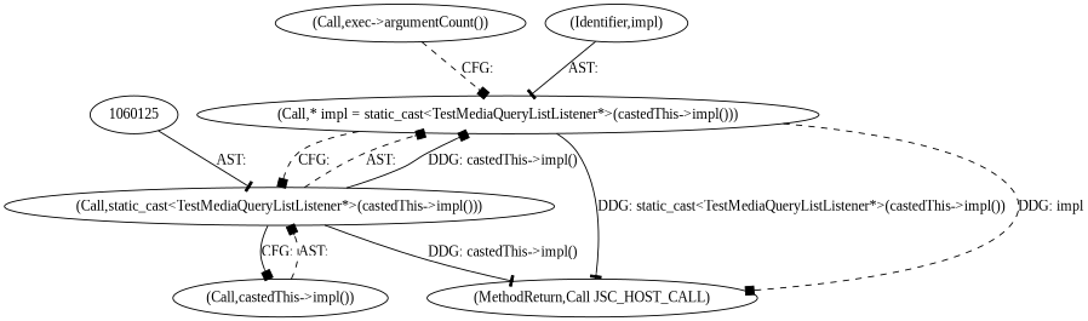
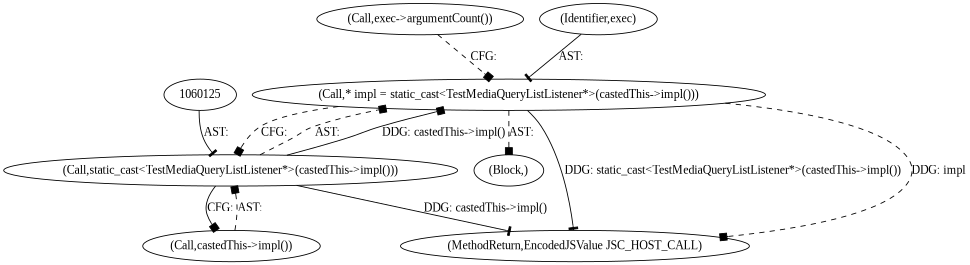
  digraph {
    fontname="Liberation Serif"
    node [fontname="Liberation Serif"]
    edge [arrowhead=box fontname="Liberation Serif" style=dashed]
    n1 [label="(Call,* impl = static_cast<TestMediaQueryListListener*>(castedThis->impl()))"]
    n2 [label="(Call,static_cast<TestMediaQueryListListener*>(castedThis->impl()))"]
-   n4 [label="(MethodReturn,Call JSC_HOST_CALL)"]
+   n3 [label="(Block,)"]
+   n4 [label="(MethodReturn,EncodedJSValue JSC_HOST_CALL)"]
    n5 [label="(Call,castedThis->impl())"]
    n6 [label="(Call,exec->argumentCount())"]
-   n7 [label="(Identifier,impl)"]
+   n7 [label="(Identifier,exec)"]
    n8 [label=1060125]
    n1 -> n2 [label="CFG: "]
+   n1 -> n3 [label="AST: "]
    n1 -> n4 [arrowhead=tee label="DDG: static_cast<TestMediaQueryListListener*>(castedThis->impl())" style=solid]
    n1 -> n4 [label="DDG: impl"]
    n2 -> n1 [label="AST: "]
    n2 -> n1 [label="DDG: castedThis->impl()" style=solid]
    n2 -> n4 [arrowhead=tee label="DDG: castedThis->impl()" style=solid]
    n2 -> n5 [label="CFG: " style=solid]
    n5 -> n2 [label="AST: "]
    n6 -> n1 [label="CFG: "]
    n7 -> n1 [arrowhead=tee label="AST: " style=solid]
    n8 -> n2 [arrowhead=tee label="AST: " style=solid]
  }
